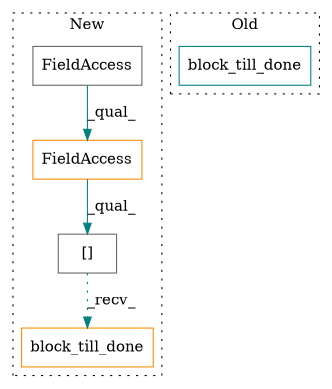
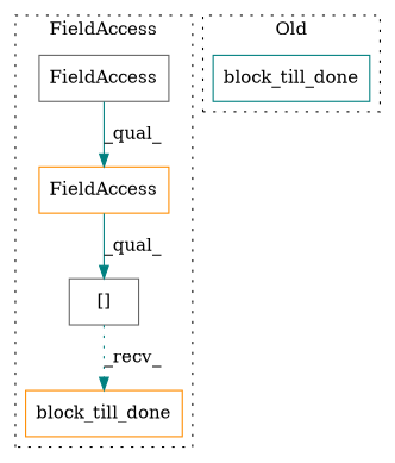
  digraph {
    node [a=32 l=17 s=1109 shape=box color=gray40]
    edge [color=teal style=solid]
    n1 [a=2 l="15,1" label="[]" s="1109,1137"]
    n2 [label=block_till_done s=1139 color=darkorange]
    n3 [a=22 l=14 label=FieldAccess color=darkorange]
    n4 [a=22 l=9 label=FieldAccess]
    n5 [label=block_till_done s=3463 color=teal]
    subgraph cluster_1 {
-     label=New
+     label=FieldAccess
      style=dotted
      n1
      n2
      n3
      n4
    }
    subgraph cluster_2 {
      label=Old
      style=dotted
      n5
    }
    n1 -> n2 [label=_recv_ style=dotted]
    n3 -> n1 [label=_qual_]
    n4 -> n3 [label=_qual_]
  }
